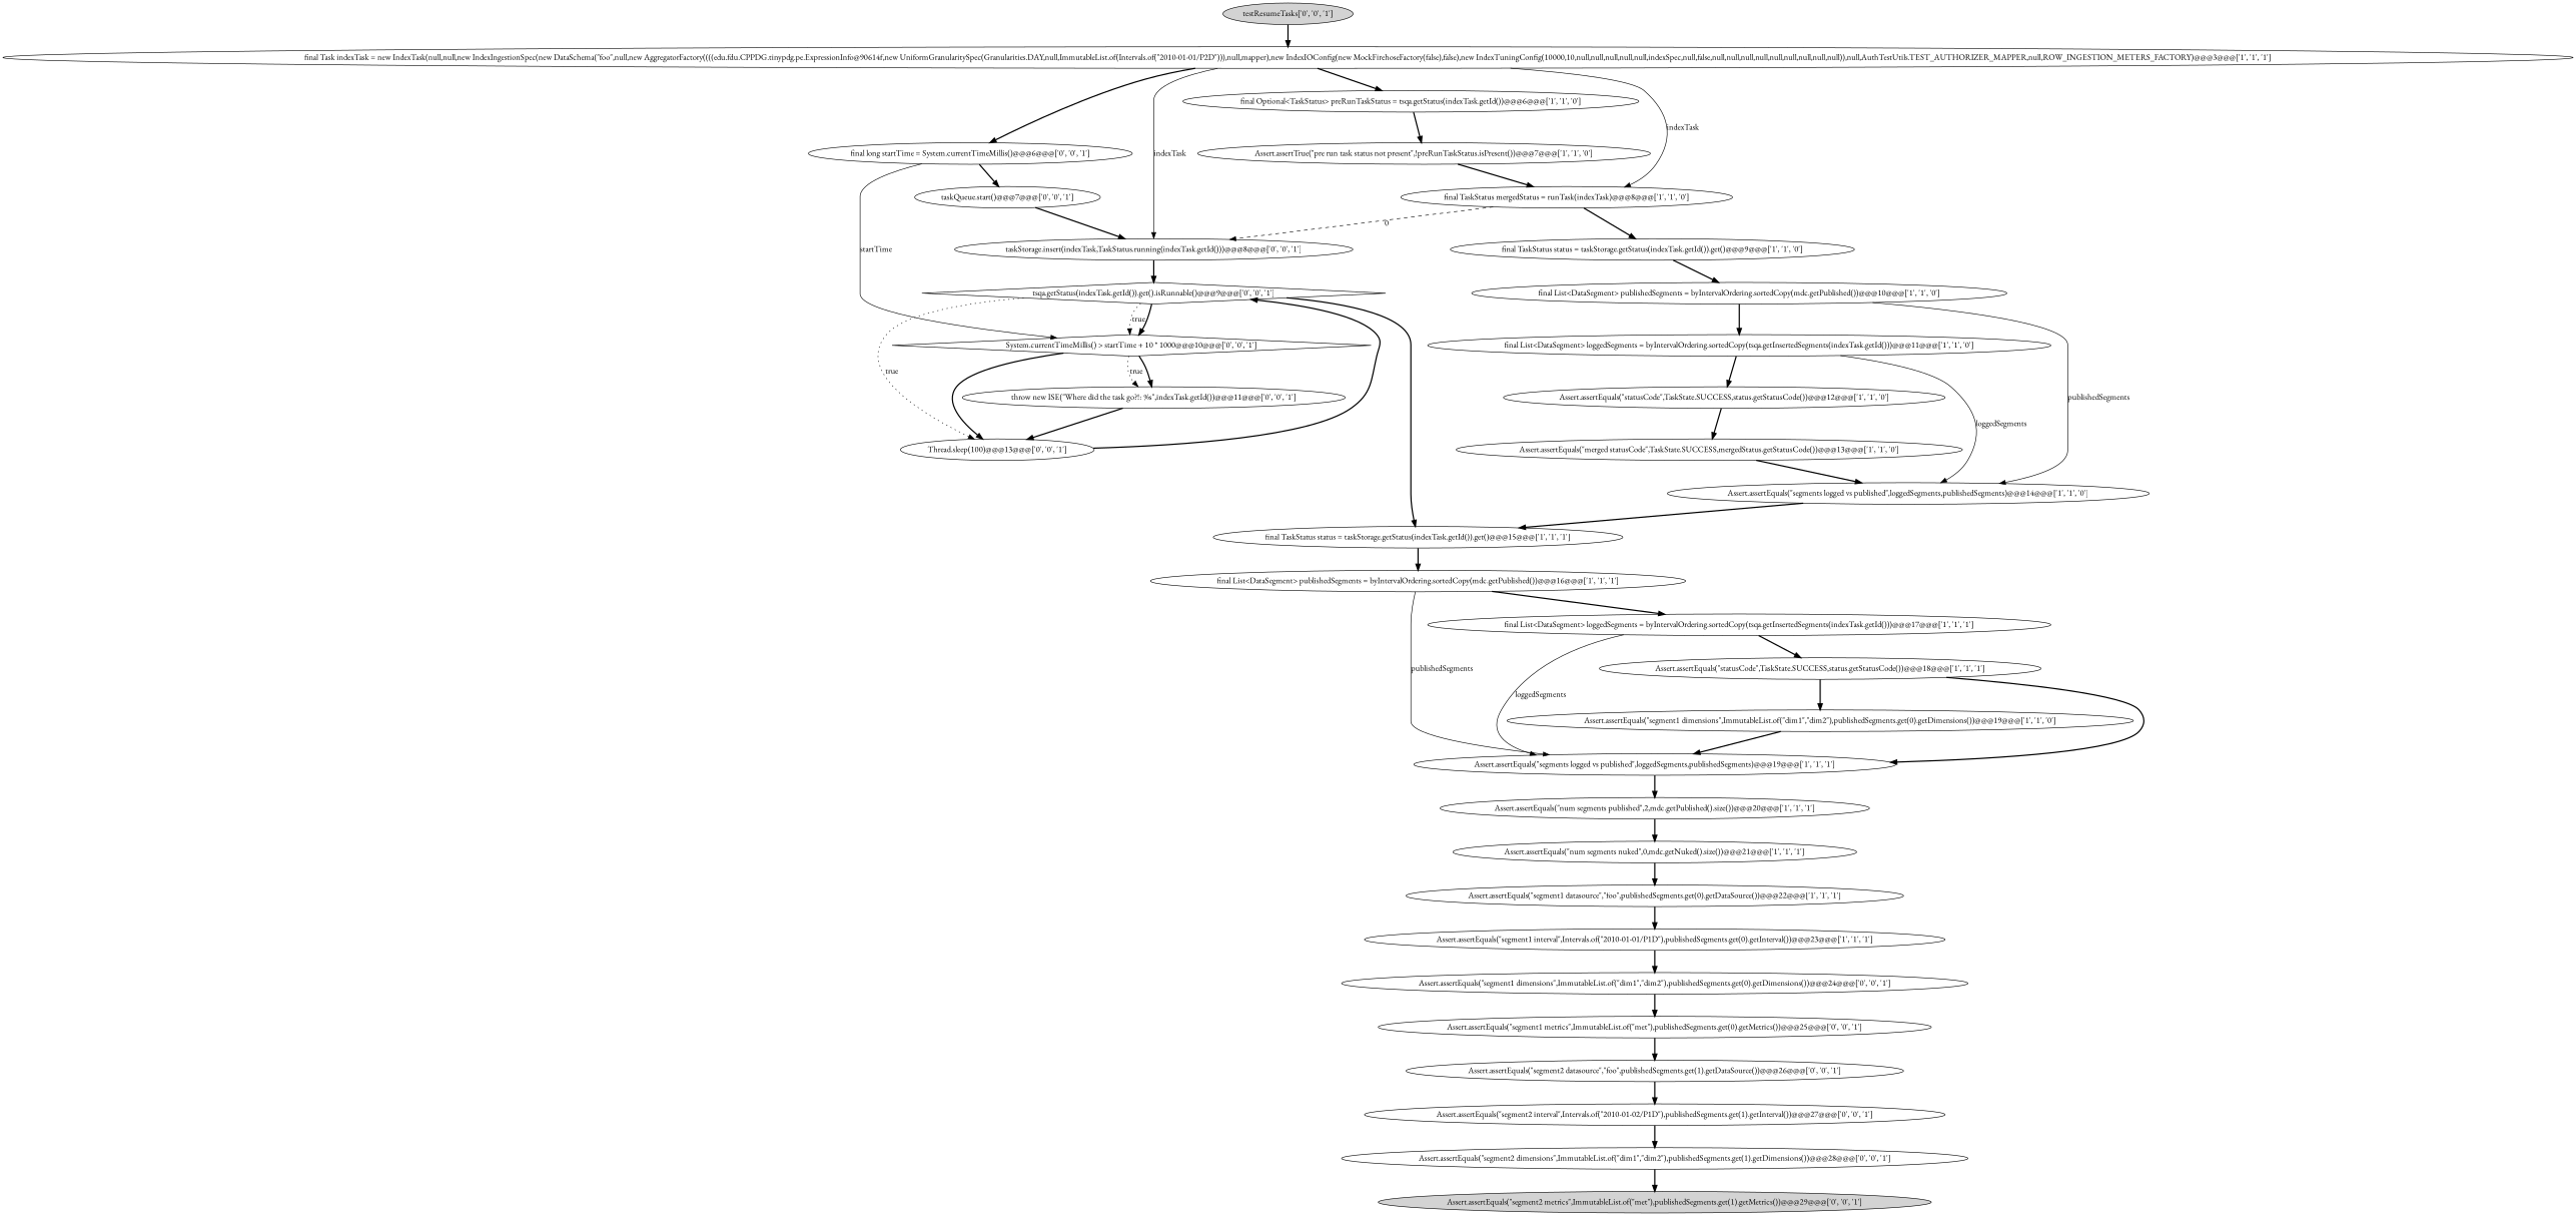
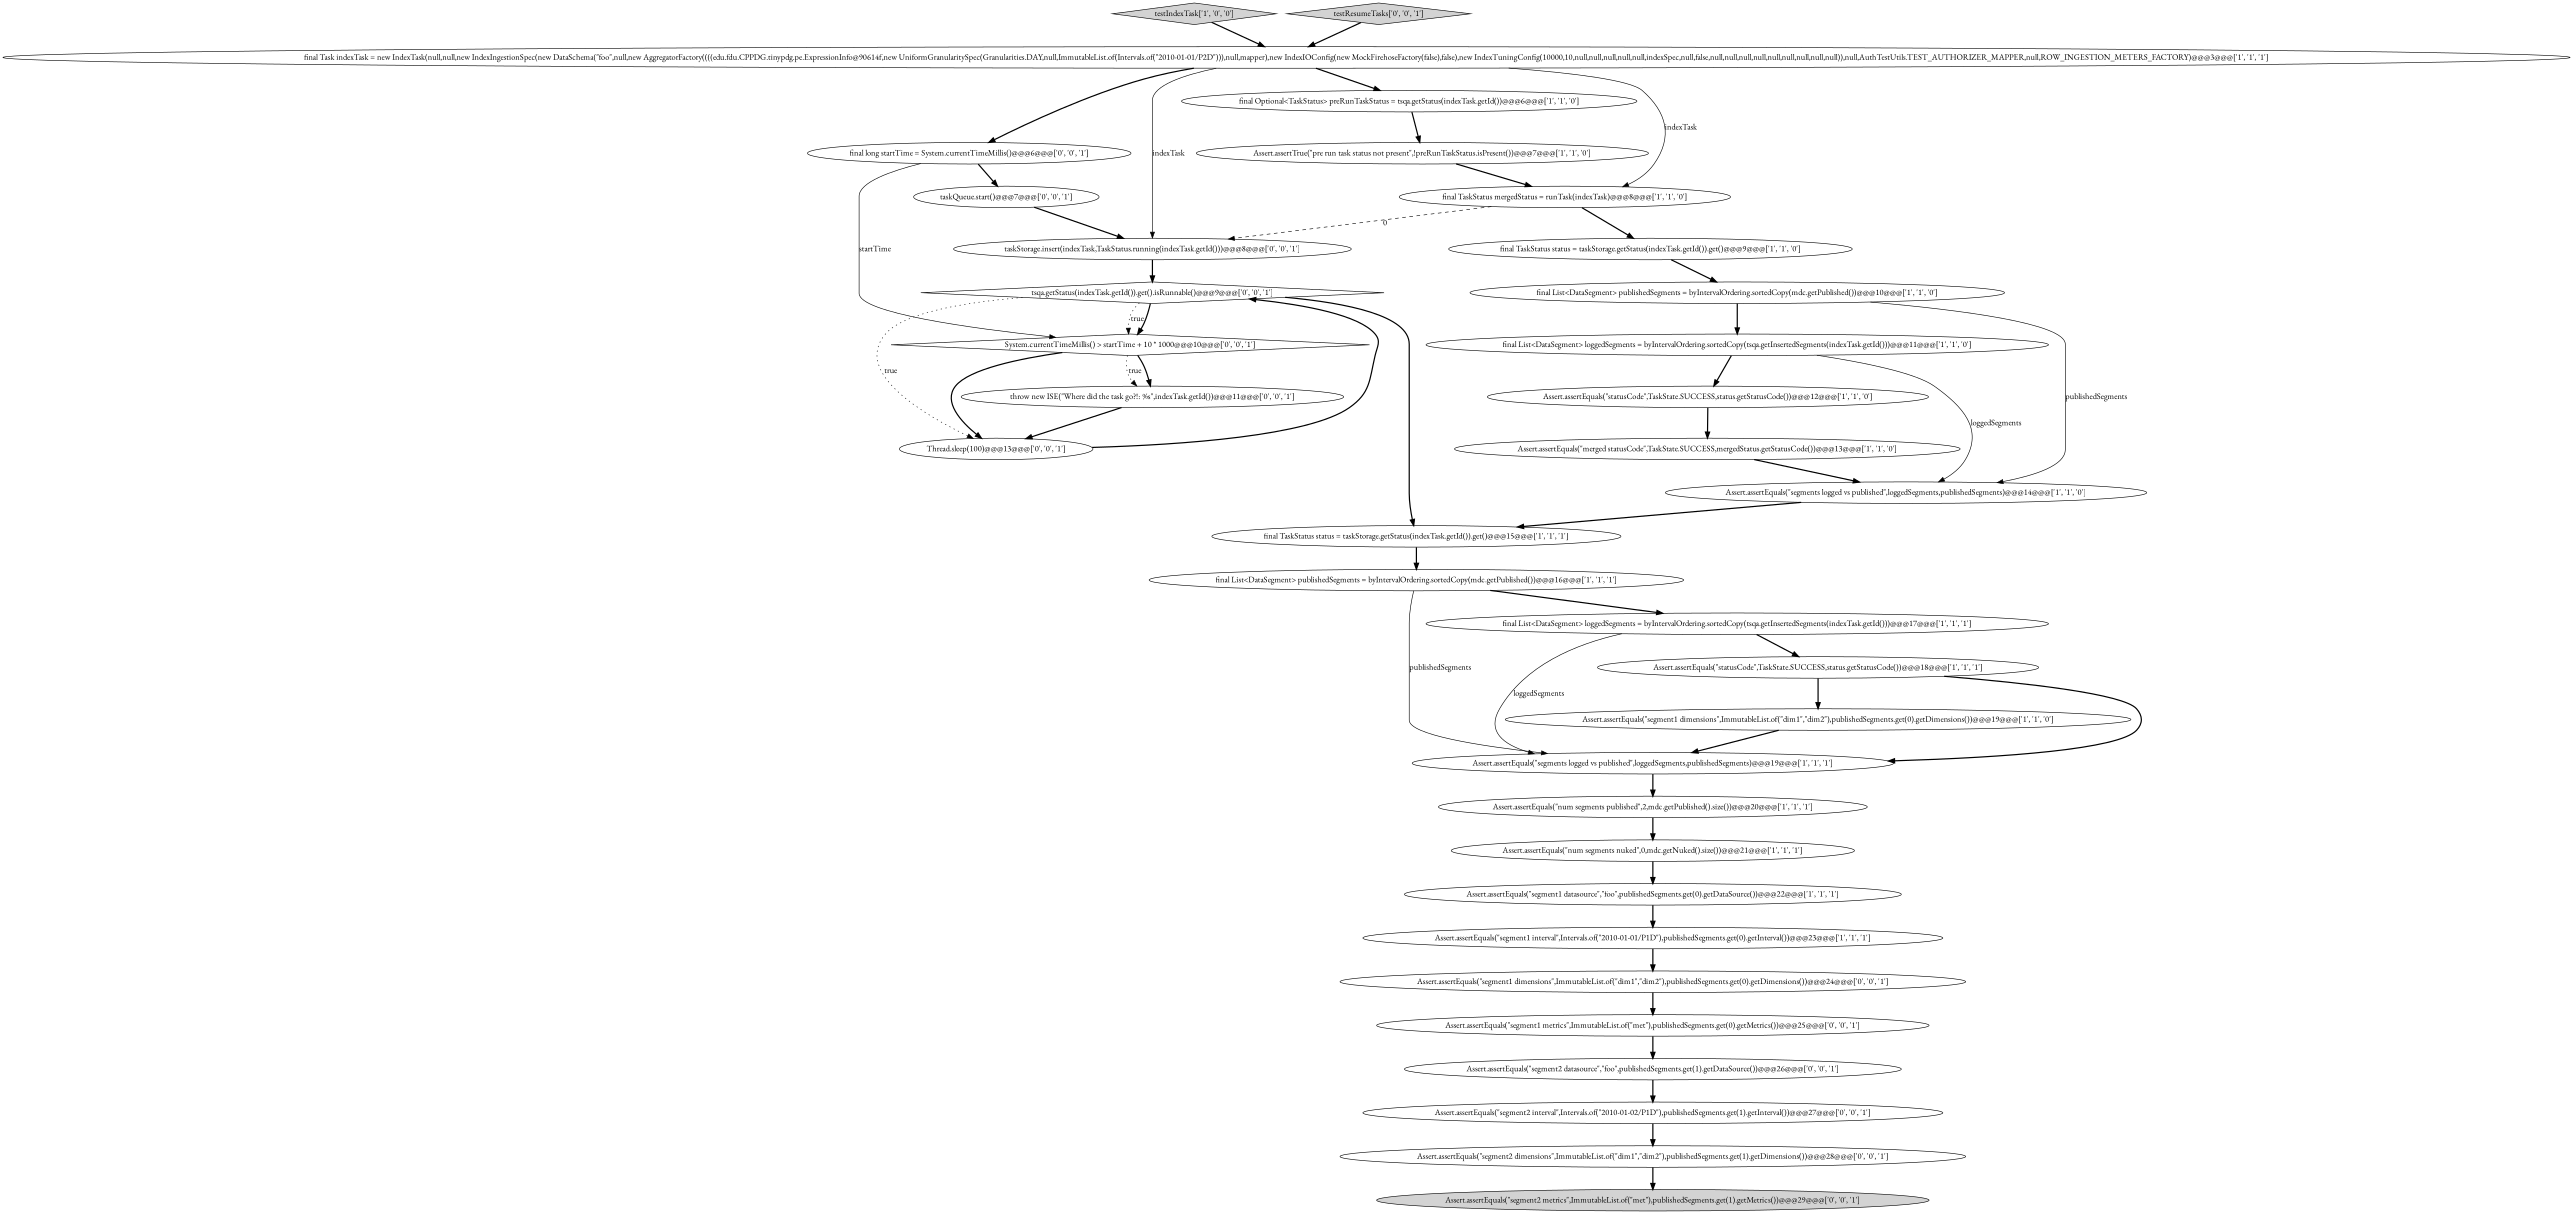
  digraph {
    fontname="EB Garamond"
    node [fillcolor=white fontname="EB Garamond" shape=ellipse style=filled]
    edge [fontname="EB Garamond" style=bold]
    n1 [label="Assert.assertEquals(\"statusCode\",TaskState.SUCCESS,status.getStatusCode())@@@18@@@['1', '1', '1']"]
    n2 [label="Assert.assertEquals(\"segments logged vs published\",loggedSegments,publishedSegments)@@@19@@@['1', '1', '1']"]
    n3 [label="Assert.assertEquals(\"segment1 dimensions\",ImmutableList.of(\"dim1\",\"dim2\"),publishedSegments.get(0).getDimensions())@@@19@@@['1', '1', '0']"]
    n4 [label="Assert.assertEquals(\"num segments published\",2,mdc.getPublished().size())@@@20@@@['1', '1', '1']"]
    n5 [fillcolor=lightgray label="Assert.assertEquals(\"segment2 metrics\",ImmutableList.of(\"met\"),publishedSegments.get(1).getMetrics())@@@29@@@['0', '0', '1']"]
    n6 [label="taskQueue.start()@@@7@@@['0', '0', '1']"]
    n7 [label="taskStorage.insert(indexTask,TaskStatus.running(indexTask.getId()))@@@8@@@['0', '0', '1']"]
    n8 [label="tsqa.getStatus(indexTask.getId()).get().isRunnable()@@@9@@@['0', '0', '1']" shape=diamond]
    n9 [label="Assert.assertEquals(\"segment1 datasource\",\"foo\",publishedSegments.get(0).getDataSource())@@@22@@@['1', '1', '1']"]
    n10 [label="Assert.assertEquals(\"segment1 interval\",Intervals.of(\"2010-01-01/P1D\"),publishedSegments.get(0).getInterval())@@@23@@@['1', '1', '1']"]
    n11 [label="Assert.assertEquals(\"segment1 dimensions\",ImmutableList.of(\"dim1\",\"dim2\"),publishedSegments.get(0).getDimensions())@@@24@@@['0', '0', '1']"]
    n12 [label="Assert.assertEquals(\"num segments nuked\",0,mdc.getNuked().size())@@@21@@@['1', '1', '1']"]
    n13 [label="Assert.assertEquals(\"segment2 dimensions\",ImmutableList.of(\"dim1\",\"dim2\"),publishedSegments.get(1).getDimensions())@@@28@@@['0', '0', '1']"]
    n14 [label="Assert.assertEquals(\"merged statusCode\",TaskState.SUCCESS,mergedStatus.getStatusCode())@@@13@@@['1', '1', '0']"]
    n15 [label="Assert.assertEquals(\"segments logged vs published\",loggedSegments,publishedSegments)@@@14@@@['1', '1', '0']"]
    n16 [label="final TaskStatus status = taskStorage.getStatus(indexTask.getId()).get()@@@15@@@['1', '1', '1']"]
    n17 [label="Assert.assertEquals(\"segment1 metrics\",ImmutableList.of(\"met\"),publishedSegments.get(0).getMetrics())@@@25@@@['0', '0', '1']"]
    n18 [label="final List<DataSegment> publishedSegments = byIntervalOrdering.sortedCopy(mdc.getPublished())@@@10@@@['1', '1', '0']"]
    n19 [label="final List<DataSegment> loggedSegments = byIntervalOrdering.sortedCopy(tsqa.getInsertedSegments(indexTask.getId()))@@@11@@@['1', '1', '0']"]
    n20 [label="Assert.assertEquals(\"statusCode\",TaskState.SUCCESS,status.getStatusCode())@@@12@@@['1', '1', '0']"]
+   n21 [fillcolor=lightgray label="testIndexTask['1', '0', '0']" shape=diamond]
    n22 [label="final Task indexTask = new IndexTask(null,null,new IndexIngestionSpec(new DataSchema(\"foo\",null,new AggregatorFactory((((edu.fdu.CPPDG.tinypdg.pe.ExpressionInfo@90614f,new UniformGranularitySpec(Granularities.DAY,null,ImmutableList.of(Intervals.of(\"2010-01-01/P2D\"))),null,mapper),new IndexIOConfig(new MockFirehoseFactory(false),false),new IndexTuningConfig(10000,10,null,null,null,null,null,indexSpec,null,false,null,null,null,null,null,null,null,null,null)),null,AuthTestUtils.TEST_AUTHORIZER_MAPPER,null,ROW_INGESTION_METERS_FACTORY)@@@3@@@['1', '1', '1']"]
    n23 [label="final long startTime = System.currentTimeMillis()@@@6@@@['0', '0', '1']"]
    n24 [label="final TaskStatus mergedStatus = runTask(indexTask)@@@8@@@['1', '1', '0']"]
    n25 [label="final Optional<TaskStatus> preRunTaskStatus = tsqa.getStatus(indexTask.getId())@@@6@@@['1', '1', '0']"]
    n26 [label="System.currentTimeMillis() > startTime + 10 * 1000@@@10@@@['0', '0', '1']" shape=diamond]
    n27 [label="Thread.sleep(100)@@@13@@@['0', '0', '1']"]
    n28 [label="throw new ISE(\"Where did the task go?!: %s\",indexTask.getId())@@@11@@@['0', '0', '1']"]
    n29 [label="Assert.assertEquals(\"segment2 datasource\",\"foo\",publishedSegments.get(1).getDataSource())@@@26@@@['0', '0', '1']"]
    n30 [label="Assert.assertTrue(\"pre run task status not present\",!preRunTaskStatus.isPresent())@@@7@@@['1', '1', '0']"]
    n31 [label="final TaskStatus status = taskStorage.getStatus(indexTask.getId()).get()@@@9@@@['1', '1', '0']"]
    n32 [label="final List<DataSegment> publishedSegments = byIntervalOrdering.sortedCopy(mdc.getPublished())@@@16@@@['1', '1', '1']"]
-   n33 [fillcolor=lightgray label="testResumeTasks['0', '0', '1']"]
+   n33 [fillcolor=lightgray label="testResumeTasks['0', '0', '1']" shape=diamond]
    n34 [label="Assert.assertEquals(\"segment2 interval\",Intervals.of(\"2010-01-02/P1D\"),publishedSegments.get(1).getInterval())@@@27@@@['0', '0', '1']"]
    n35 [label="final List<DataSegment> loggedSegments = byIntervalOrdering.sortedCopy(tsqa.getInsertedSegments(indexTask.getId()))@@@17@@@['1', '1', '1']"]
    n1 -> n2
    n1 -> n3
    n2 -> n4
    n3 -> n2
    n4 -> n12
    n6 -> n7
    n7 -> n8
    n8 -> n16
    n8 -> n26 [label=true style=dotted]
    n8 -> n26
    n8 -> n27 [label=true style=dotted]
    n9 -> n10
    n10 -> n11
    n11 -> n17
    n12 -> n9
    n13 -> n5
    n14 -> n15
    n15 -> n16
    n16 -> n32
    n17 -> n29
    n18 -> n15 [label=publishedSegments style=solid]
    n18 -> n19
    n19 -> n15 [label=loggedSegments style=solid]
    n19 -> n20
    n20 -> n14
+   n21 -> n22
    n22 -> n7 [label=indexTask style=solid]
    n22 -> n23
    n22 -> n24 [label=indexTask style=solid]
    n22 -> n25
    n23 -> n6
    n23 -> n26 [label=startTime style=solid]
    n24 -> n7 [label=0 style=dashed]
    n24 -> n31
    n25 -> n30
    n26 -> n27
    n26 -> n28
    n26 -> n28 [label=true style=dotted]
    n27 -> n8
    n28 -> n27
    n29 -> n34
    n30 -> n24
    n31 -> n18
    n32 -> n2 [label=publishedSegments style=solid]
    n32 -> n35
    n33 -> n22
    n34 -> n13
    n35 -> n1
    n35 -> n2 [label=loggedSegments style=solid]
  }
